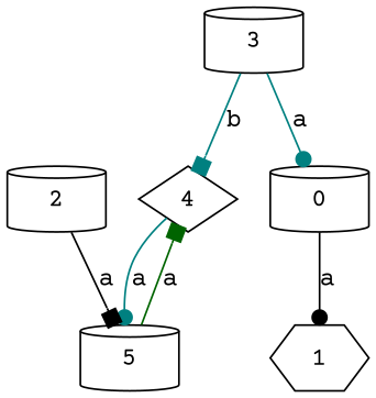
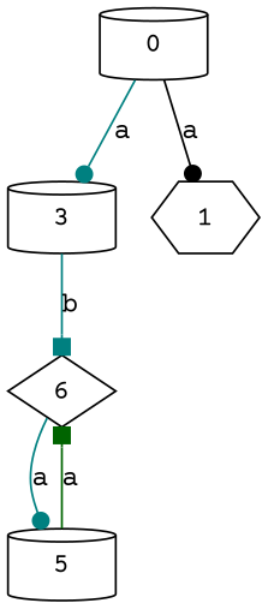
  strict digraph {
    fontname="Courier Prime"
    node [fontname="Courier Prime" shape=cylinder]
    edge [arrowhead=dot color=teal fontname="Courier Prime"]
-   6 [shape=diamond label=4]
+   6 [shape=diamond]
    3
    5
    0
    1 [shape=hexagon]
-   2
    6 -> 5 [label=a]
    3 -> 6 [arrowhead=box label=b]
    5 -> 6 [arrowhead=box color=darkgreen label=a]
-   3 -> 0 [label=a]
+   0 -> 3 [label=a]
    0 -> 1 [color=black label=a]
-   2 -> 5 [arrowhead=box color=black label=a]
  }
